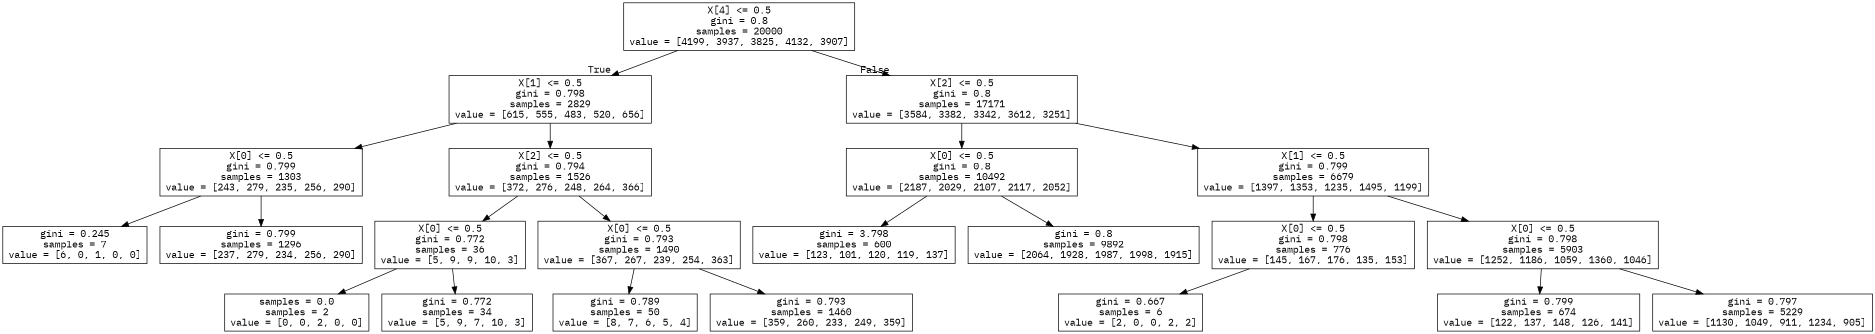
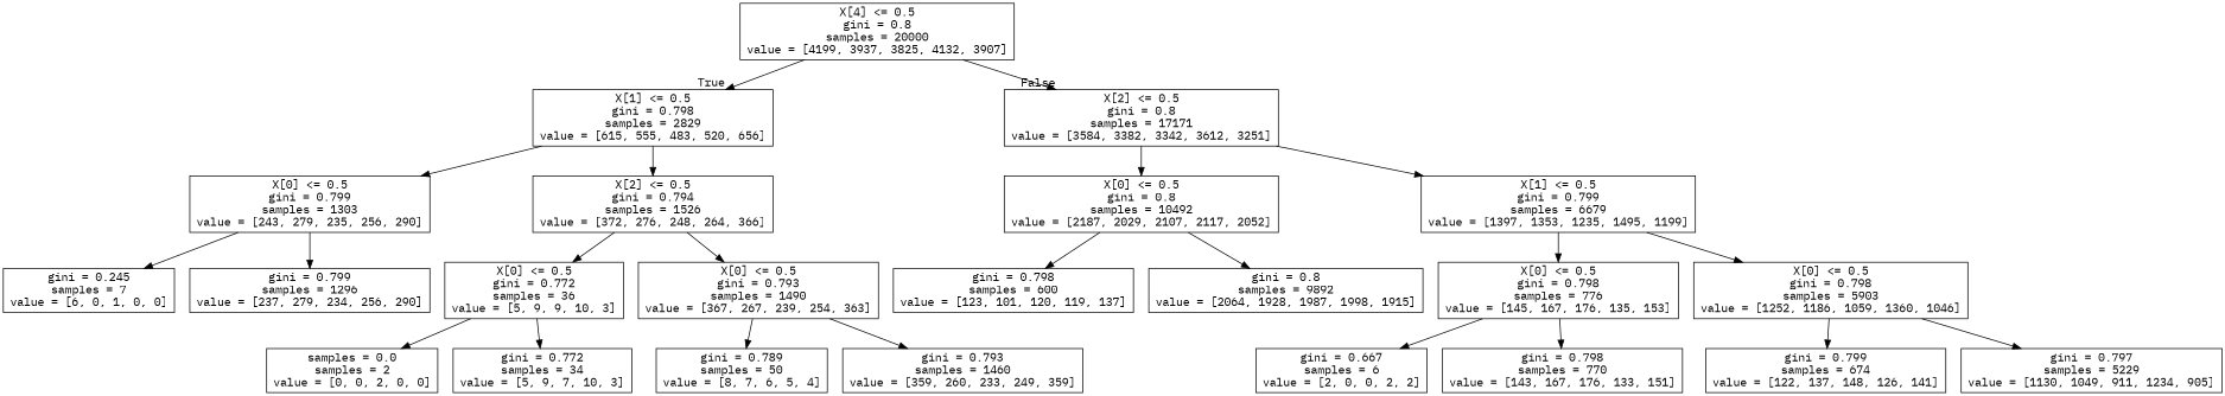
  digraph {
    fontname="IBM Plex Mono"
    node [fontname="IBM Plex Mono" shape=box]
    edge [fontname="IBM Plex Mono"]
    n1 [label="X[4] <= 0.5\ngini = 0.8\nsamples = 20000\nvalue = [4199, 3937, 3825, 4132, 3907]"]
    n2 [label="X[1] <= 0.5\ngini = 0.798\nsamples = 2829\nvalue = [615, 555, 483, 520, 656]"]
    n3 [label="X[2] <= 0.5\ngini = 0.8\nsamples = 17171\nvalue = [3584, 3382, 3342, 3612, 3251]"]
    n4 [label="X[0] <= 0.5\ngini = 0.799\nsamples = 1303\nvalue = [243, 279, 235, 256, 290]"]
    n5 [label="X[2] <= 0.5\ngini = 0.794\nsamples = 1526\nvalue = [372, 276, 248, 264, 366]"]
    n6 [label="X[0] <= 0.5\ngini = 0.8\nsamples = 10492\nvalue = [2187, 2029, 2107, 2117, 2052]"]
    n7 [label="X[1] <= 0.5\ngini = 0.799\nsamples = 6679\nvalue = [1397, 1353, 1235, 1495, 1199]"]
    n8 [label="gini = 0.245\nsamples = 7\nvalue = [6, 0, 1, 0, 0]"]
    n9 [label="gini = 0.799\nsamples = 1296\nvalue = [237, 279, 234, 256, 290]"]
    n10 [label="X[0] <= 0.5\ngini = 0.772\nsamples = 36\nvalue = [5, 9, 9, 10, 3]"]
    n11 [label="X[0] <= 0.5\ngini = 0.793\nsamples = 1490\nvalue = [367, 267, 239, 254, 363]"]
    n12 [label="samples = 0.0\nsamples = 2\nvalue = [0, 0, 2, 0, 0]"]
    n13 [label="gini = 0.772\nsamples = 34\nvalue = [5, 9, 7, 10, 3]"]
    n14 [label="gini = 0.789\nsamples = 50\nvalue = [8, 7, 6, 5, 4]"]
    n15 [label="gini = 0.793\nsamples = 1460\nvalue = [359, 260, 233, 249, 359]"]
-   n16 [label="gini = 3.798\nsamples = 600\nvalue = [123, 101, 120, 119, 137]"]
+   n16 [label="gini = 0.798\nsamples = 600\nvalue = [123, 101, 120, 119, 137]"]
    n17 [label="gini = 0.8\nsamples = 9892\nvalue = [2064, 1928, 1987, 1998, 1915]"]
    n18 [label="X[0] <= 0.5\ngini = 0.798\nsamples = 776\nvalue = [145, 167, 176, 135, 153]"]
    n19 [label="X[0] <= 0.5\ngini = 0.798\nsamples = 5903\nvalue = [1252, 1186, 1059, 1360, 1046]"]
    n20 [label="gini = 0.667\nsamples = 6\nvalue = [2, 0, 0, 2, 2]"]
+   n21 [label="gini = 0.798\nsamples = 770\nvalue = [143, 167, 176, 133, 151]"]
    n22 [label="gini = 0.799\nsamples = 674\nvalue = [122, 137, 148, 126, 141]"]
    n23 [label="gini = 0.797\nsamples = 5229\nvalue = [1130, 1049, 911, 1234, 905]"]
    n1 -> n2 [headlabel=True labelangle=45 labeldistance=2.5]
    n1 -> n3 [headlabel=False labelangle=-45 labeldistance=2.5]
    n2 -> n4
    n2 -> n5
    n3 -> n6
    n3 -> n7
    n4 -> n8
    n4 -> n9
    n5 -> n10
    n5 -> n11
    n6 -> n16
    n6 -> n17
    n7 -> n18
    n7 -> n19
    n10 -> n12
    n10 -> n13
    n11 -> n14
    n11 -> n15
    n18 -> n20
+   n18 -> n21
    n19 -> n22
    n19 -> n23
  }
